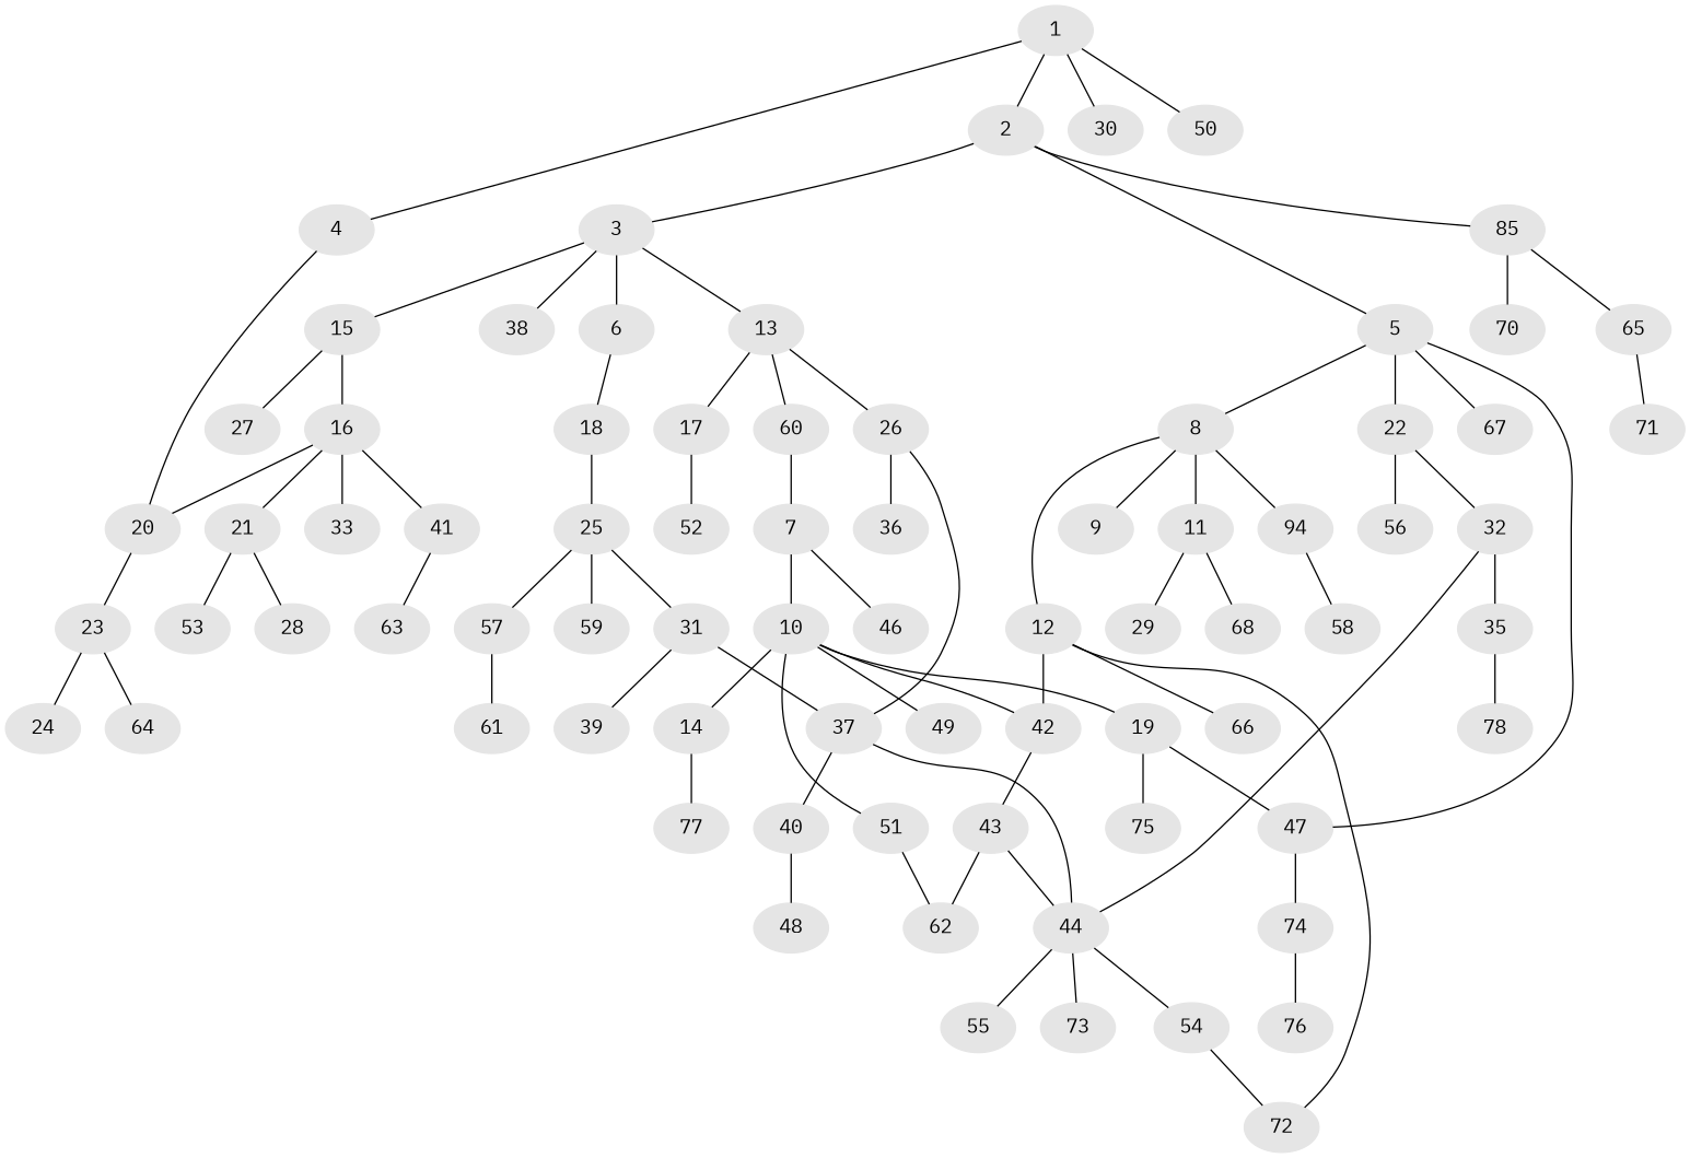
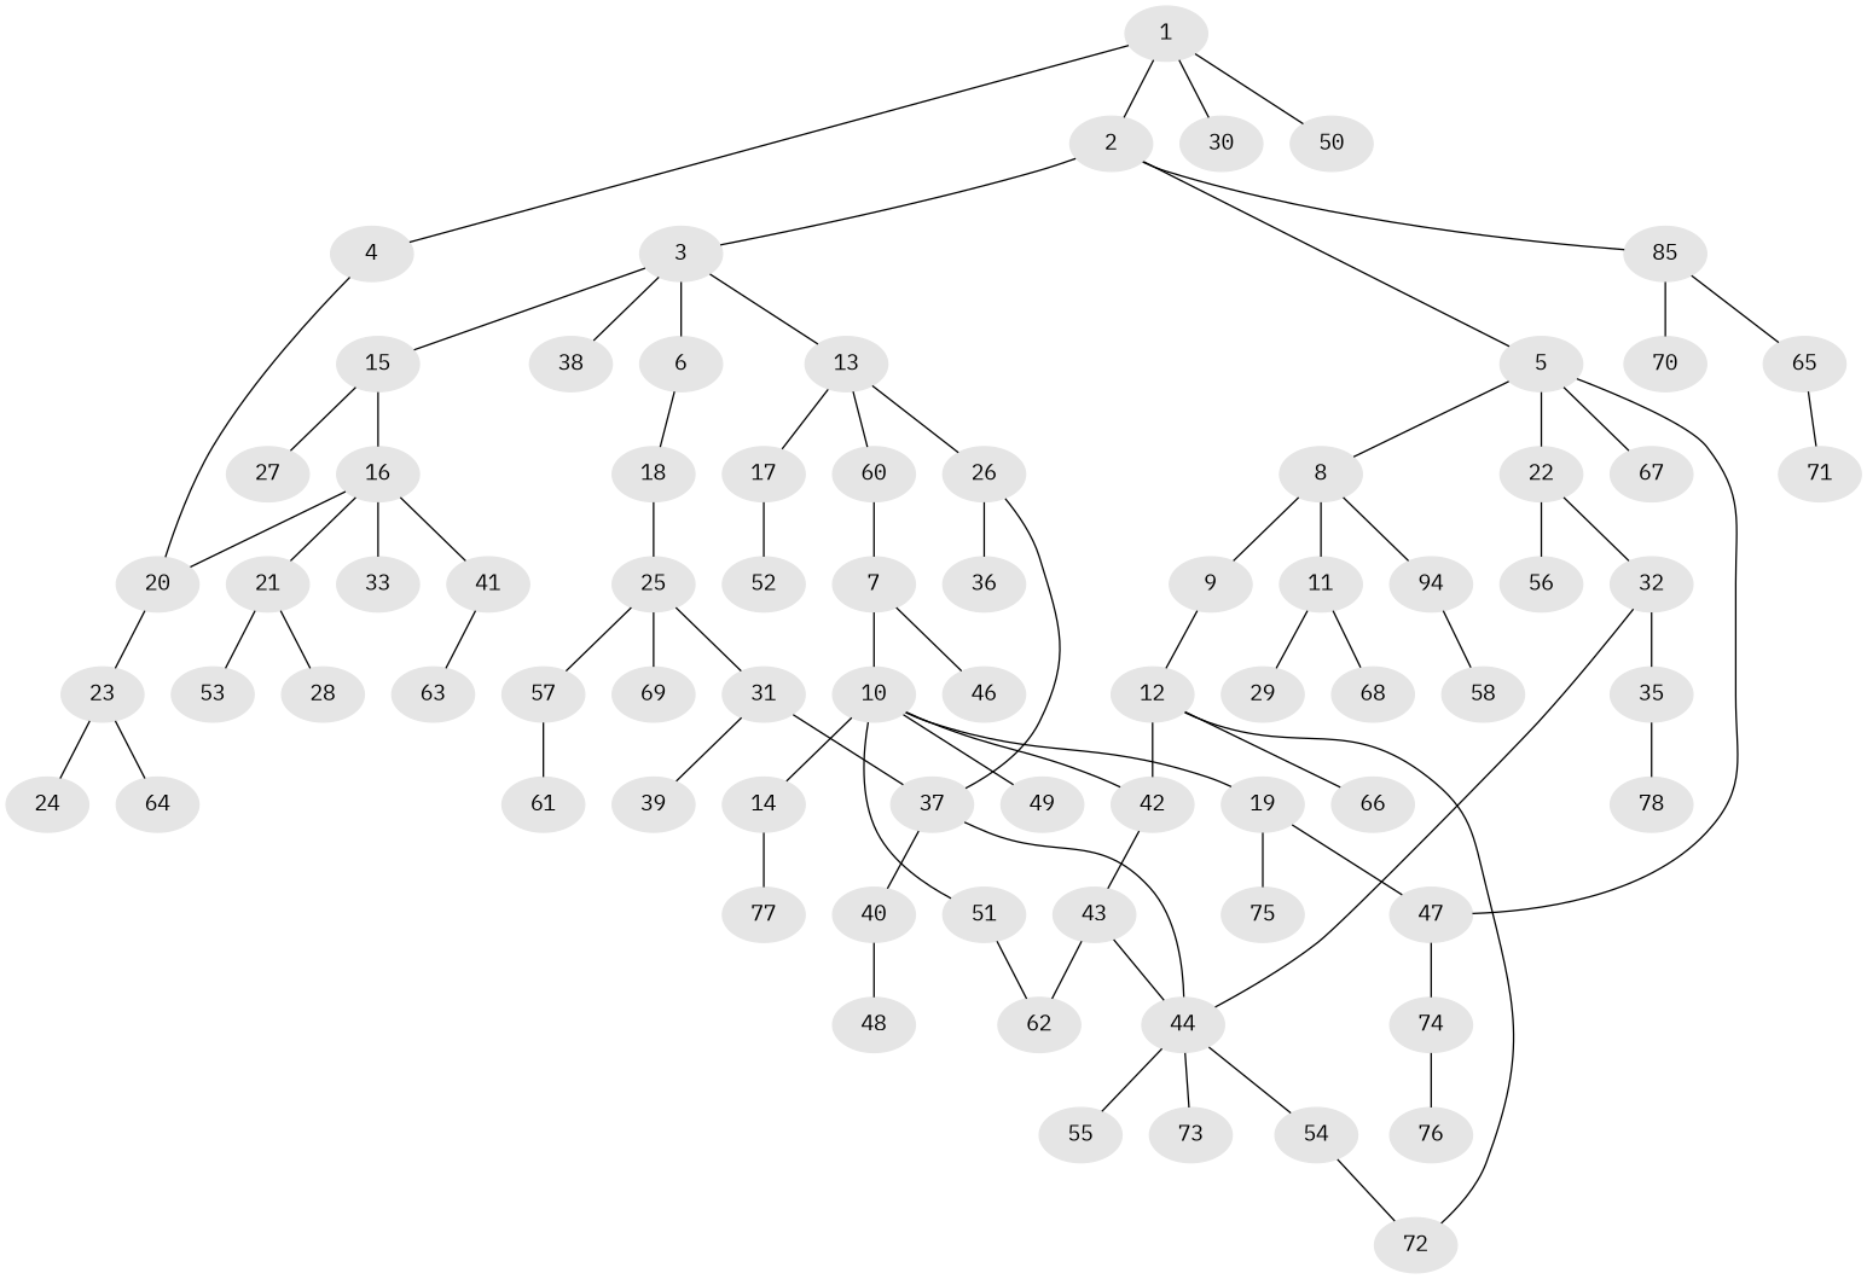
  graph {
    fontname="IBM Plex Mono"
    node [color=gray90 fontname="IBM Plex Mono" style=filled]
    edge [fontname="IBM Plex Mono"]
    1
    2
    4
    30
    50
    3
    5
    n8 [label=85]
    20
    6
    13
    15
    38
    8
    22
    47
    67
    65
    70
    18
    17
    26
    60
    16
    27
    23
    9
    11
    n29 [label=94]
    32
    56
    74
    7
    10
    46
    25
    14
    19
    42
    49
    51
    12
    29
    68
    58
    66
    72
    77
    75
    43
    62
    52
    36
    37
    21
    33
    41
    28
    53
    63
    31
    57
-   69 [label=59]
+   69
    24
    64
    35
    44
    39
    61
    40
    78
    54
    55
    73
    48
    71
    76
    1 -- 2
    1 -- 4
    1 -- 30
    1 -- 50
    2 -- 3
    2 -- 5
    2 -- n8
    4 -- 20
    3 -- 6
    3 -- 13
    3 -- 15
    3 -- 38
    5 -- 8
    5 -- 22
    5 -- 47
    5 -- 67
    n8 -- 65
    n8 -- 70
    20 -- 23
    6 -- 18
    13 -- 17
    13 -- 26
    13 -- 60
    15 -- 16
    15 -- 27
    8 -- 9
    8 -- 11
    8 -- n29
    22 -- 32
    22 -- 56
    47 -- 74
    65 -- 71
    18 -- 25
    17 -- 52
    26 -- 36
    26 -- 37
    60 -- 7
    16 -- 20
    16 -- 21
    16 -- 33
    16 -- 41
    23 -- 24
    23 -- 64
-   8 -- 12
+   9 -- 12
    11 -- 29
    11 -- 68
    n29 -- 58
    32 -- 35
    32 -- 44
    74 -- 76
    7 -- 10
    7 -- 46
    10 -- 14
    10 -- 19
    10 -- 42
    10 -- 49
    10 -- 51
    25 -- 31
    25 -- 57
    25 -- 69
    14 -- 77
    19 -- 47
    19 -- 75
    42 -- 43
    51 -- 62
    12 -- 42
    12 -- 66
    12 -- 72
    43 -- 62
    43 -- 44
    37 -- 44
    37 -- 40
    21 -- 28
    21 -- 53
    41 -- 63
    31 -- 37
    31 -- 39
    57 -- 61
    35 -- 78
    44 -- 54
    44 -- 55
    44 -- 73
    40 -- 48
    54 -- 72
  }
